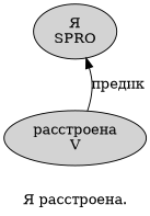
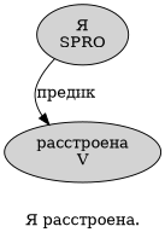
  digraph {
    label="Я расстроена."
    node [fillcolor=lightgray penwidth=1 shape=ellipse style=filled]
    n1 [label="Я\nSPRO"]
    n2 [label="расстроена\nV"]
-   n2 -> n1 [label="предик"]
+   n1 -> n2 [label="предик"]
  }
